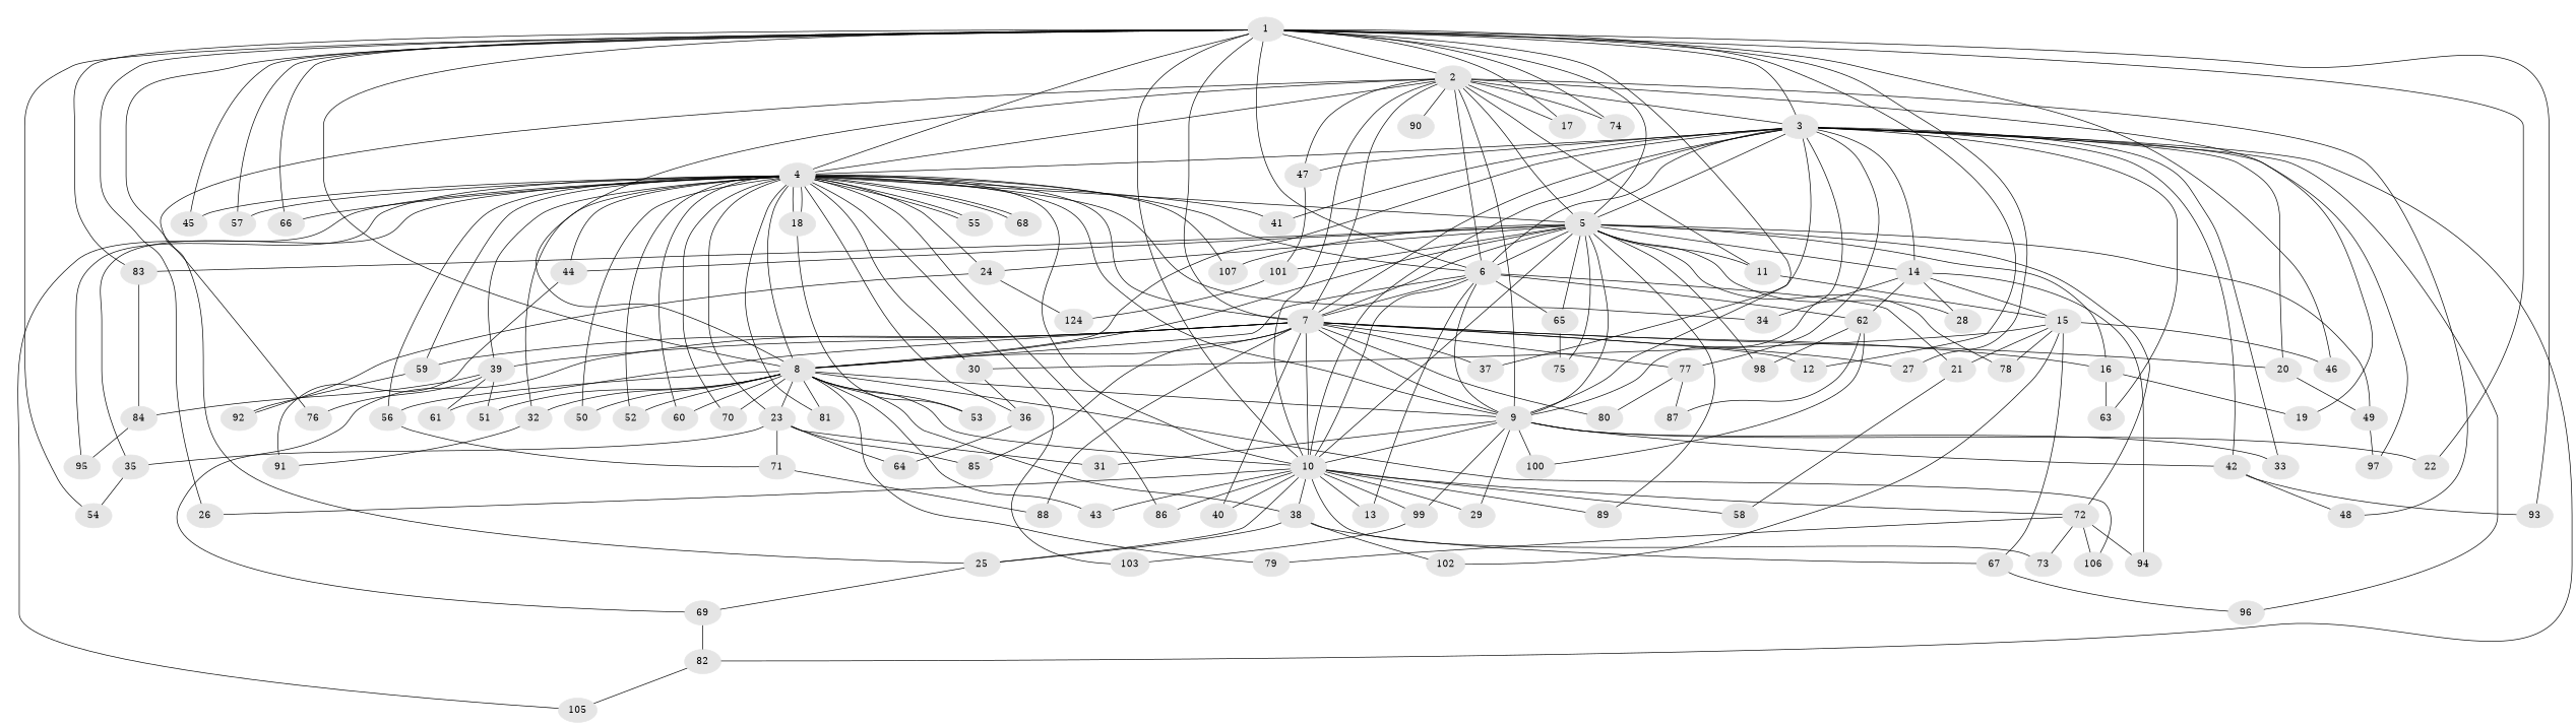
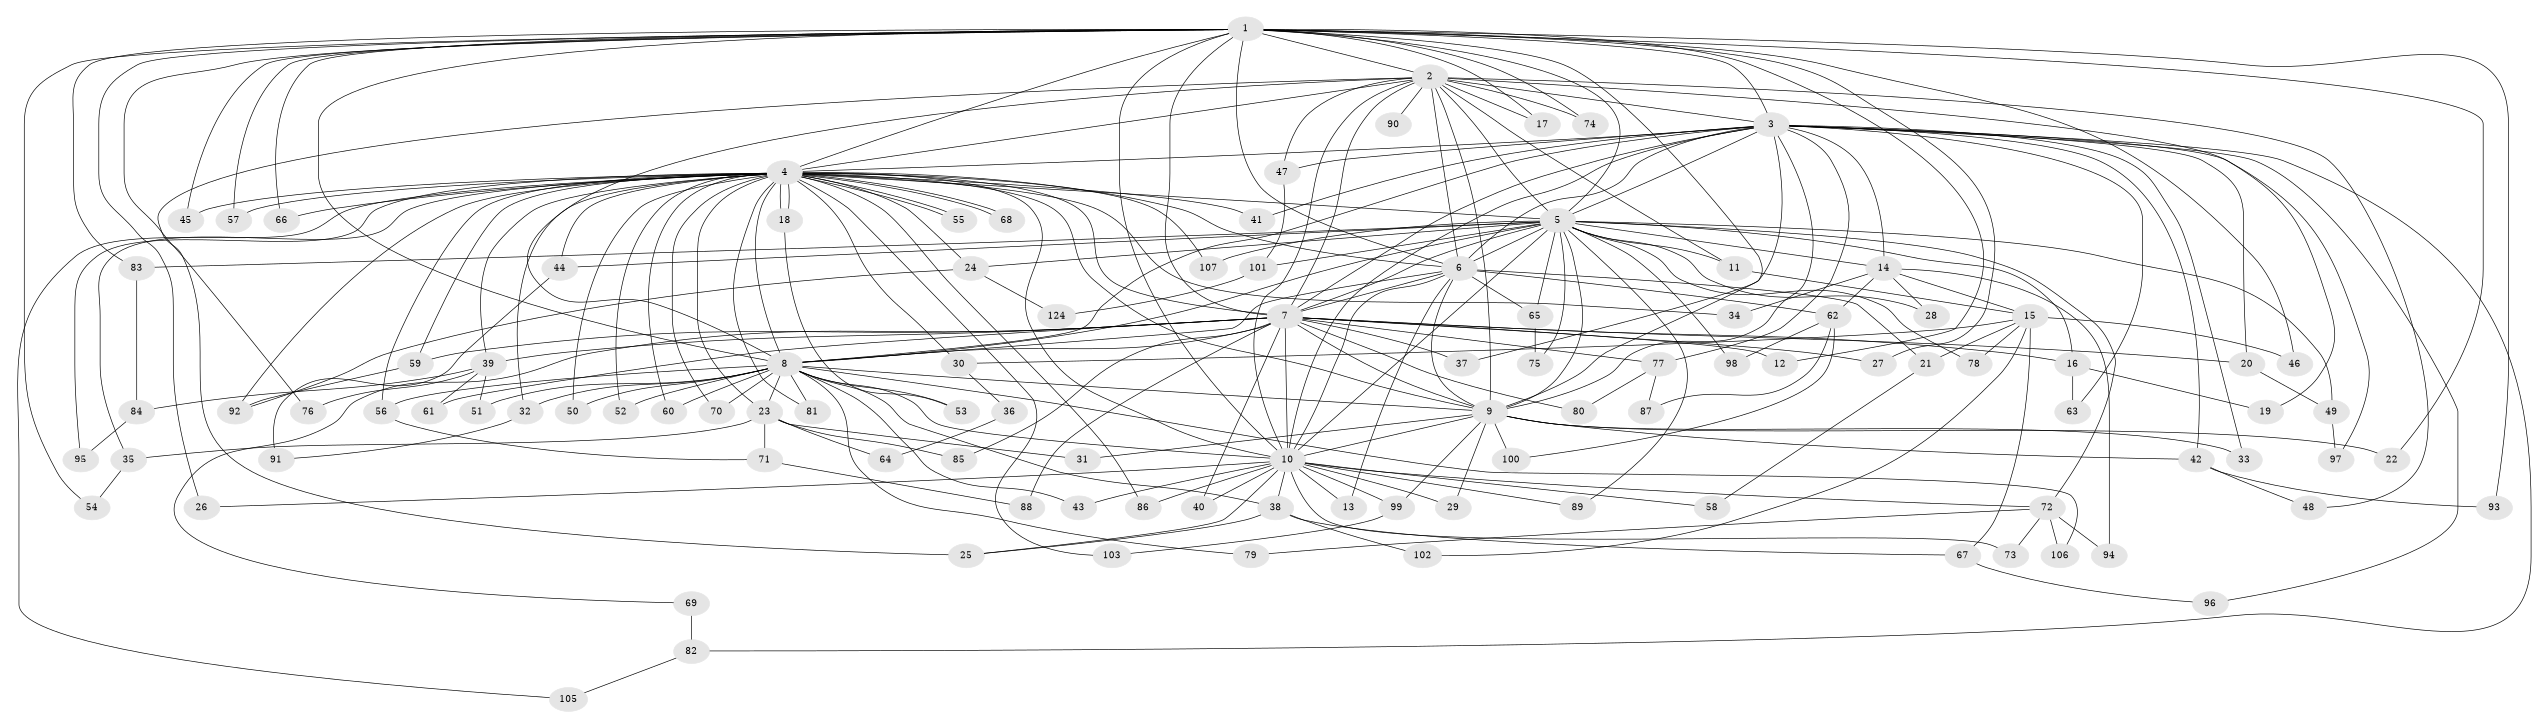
  graph {
    node [color=gray90 style=filled]
    1
    2
    3
    4
    5
    6
    7
    8
    9
    10
    12
    17
    22
    26
    27
    45
    46
    54
    57
    66
    74
    76
    83
    93
    11
    19
    25
    47
    48
    90
    14
    20
    33
    37
    41
    42
    63
    77
    82
    96
    97
    18
    23
    24
    30
    32
    34
    35
    36
    39
    44
    50
    52
    55
    56
    59
    60
    68
    70
    81
    86
    95
    103
    105
    107
    16
    28
    49
    65
    72
    75
    78
    89
    98
    101
    13
    21
    62
    40
    61
    69
    80
    85
    88
    38
    43
    51
    53
    79
    106
    29
    31
    99
    100
    58
    73
    84
    15
    94
    87
    64
    71
    92
    n104 [label=124]
    91
    67
    102
    1 -- 2
    1 -- 3
    1 -- 4
    1 -- 5
    1 -- 6
    1 -- 7
    1 -- 8
    1 -- 9
    1 -- 10
    1 -- 12
    1 -- 17
    1 -- 22
    1 -- 26
    1 -- 27
    1 -- 45
    1 -- 46
    1 -- 54
    1 -- 57
    1 -- 66
    1 -- 74
    1 -- 76
    1 -- 83
    1 -- 93
    2 -- 3
    2 -- 4
    2 -- 5
    2 -- 6
    2 -- 7
    2 -- 8
    2 -- 9
    2 -- 10
    2 -- 17
    2 -- 74
    2 -- 11
    2 -- 19
    2 -- 25
    2 -- 47
    2 -- 48
    2 -- 90
    3 -- 4
    3 -- 5
    3 -- 6
    3 -- 7
    3 -- 8
    3 -- 9
    3 -- 10
    3 -- 47
    3 -- 14
    3 -- 20
    3 -- 33
    3 -- 37
    3 -- 41
    3 -- 42
    3 -- 63
    3 -- 77
    3 -- 82
    3 -- 96
    3 -- 97
    4 -- 5
    4 -- 6
    4 -- 7
    4 -- 8
    4 -- 9
    4 -- 10
    4 -- 45
    4 -- 57
    4 -- 66
    4 -- 41
    4 -- 18
    4 -- 18
    4 -- 23
    4 -- 24
    4 -- 30
    4 -- 32
    4 -- 34
    4 -- 35
-   4 -- 36
+   4 -- 92
    4 -- 39
    4 -- 44
    4 -- 50
    4 -- 52
    4 -- 55
    4 -- 55
    4 -- 56
    4 -- 59
    4 -- 60
    4 -- 68
    4 -- 68
    4 -- 70
    4 -- 81
    4 -- 86
    4 -- 95
    4 -- 103
    4 -- 105
    4 -- 107
    5 -- 6
    5 -- 7
    5 -- 8
    5 -- 9
    5 -- 10
    5 -- 83
    5 -- 11
    5 -- 14
    5 -- 24
    5 -- 44
    5 -- 107
    5 -- 16
    5 -- 28
    5 -- 49
    5 -- 65
    5 -- 72
    5 -- 75
    5 -- 78
    5 -- 89
    5 -- 98
    5 -- 101
    6 -- 7
    6 -- 8
    6 -- 9
    6 -- 10
    6 -- 65
    6 -- 13
    6 -- 21
    6 -- 62
    7 -- 8
    7 -- 9
    7 -- 10
    7 -- 12
    7 -- 27
    7 -- 20
    7 -- 37
    7 -- 77
    7 -- 39
    7 -- 59
    7 -- 16
    7 -- 40
    7 -- 61
    7 -- 69
    7 -- 80
    7 -- 85
    7 -- 88
    8 -- 9
    8 -- 10
    8 -- 23
    8 -- 32
    8 -- 50
    8 -- 52
    8 -- 56
    8 -- 60
    8 -- 70
    8 -- 81
    8 -- 38
    8 -- 43
    8 -- 51
    8 -- 53
    8 -- 79
    8 -- 106
    9 -- 10
    9 -- 22
    9 -- 33
    9 -- 42
    9 -- 29
    9 -- 31
    9 -- 99
    9 -- 100
    10 -- 26
    10 -- 25
    10 -- 86
    10 -- 72
    10 -- 89
    10 -- 13
    10 -- 40
    10 -- 38
    10 -- 43
    10 -- 29
    10 -- 99
    10 -- 58
    10 -- 73
    83 -- 84
    11 -- 15
-   25 -- 69
    47 -- 101
    14 -- 34
    14 -- 28
    14 -- 62
    14 -- 15
    14 -- 94
    20 -- 49
    42 -- 93
    42 -- 48
    77 -- 80
    77 -- 87
    82 -- 105
    18 -- 53
    23 -- 35
    23 -- 85
    23 -- 31
    23 -- 64
    23 -- 71
    24 -- 92
    24 -- n104
    30 -- 36
    32 -- 91
    35 -- 54
    36 -- 64
    39 -- 76
    39 -- 61
    39 -- 51
    39 -- 84
    44 -- 91
    56 -- 71
    59 -- 92
    16 -- 19
    16 -- 63
    49 -- 97
    65 -- 75
    72 -- 79
    72 -- 106
    72 -- 73
    72 -- 94
    101 -- n104
    21 -- 58
    62 -- 98
    62 -- 100
    62 -- 87
    69 -- 82
    38 -- 25
    38 -- 67
    38 -- 102
    99 -- 103
    84 -- 95
    15 -- 46
    15 -- 30
    15 -- 78
    15 -- 21
    15 -- 67
    15 -- 102
    71 -- 88
    67 -- 96
  }
